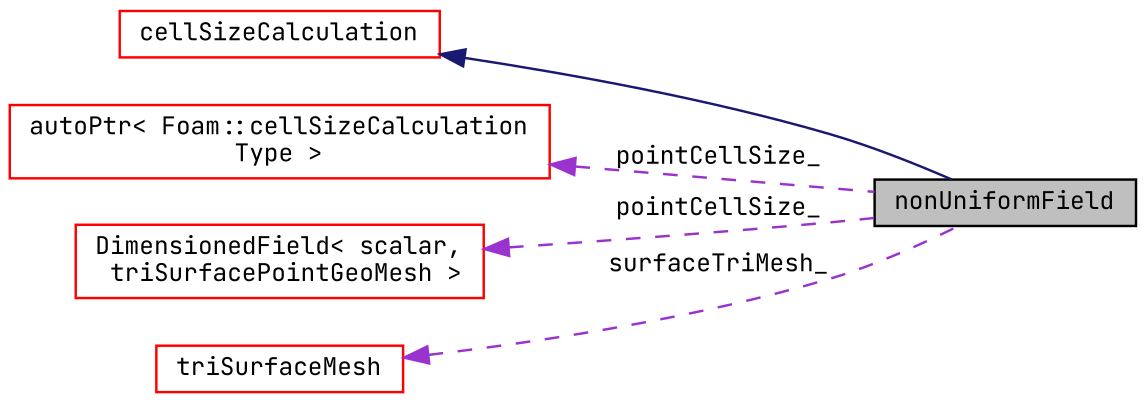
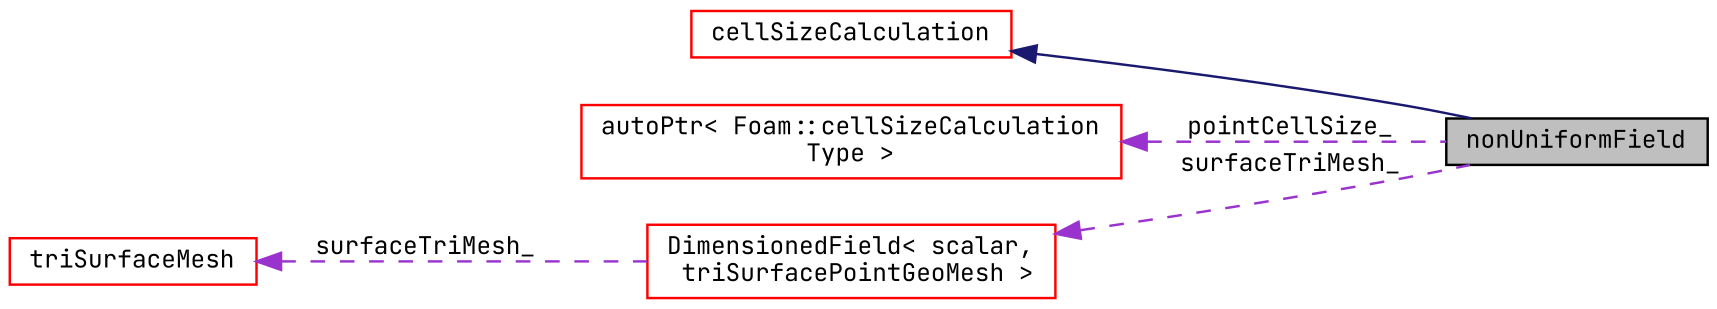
  digraph {
    fontname="JetBrains Mono"
    rankdir=LR
    node [color=red fontname="JetBrains Mono" fontsize=10 shape=record]
    edge [color=darkorchid3 dir=back fontname="JetBrains Mono" fontsize=10 labelfontname=Helvetica labelfontsize=10 style=dashed]
    n1 [color=black fillcolor=grey75 fontcolor=black height=0.2 label=nonUniformField style=filled width=0.4]
    n2 [height=0.2 label=cellSizeCalculation width=0.4]
    n3 [height=0.2 label="autoPtr\< Foam::cellSizeCalculation\lType \>" width=0.4]
    n4 [height=0.2 label="DimensionedField\< scalar,\l triSurfacePointGeoMesh \>" width=0.4]
    n5 [height=0.2 label=triSurfaceMesh width=0.4]
    n2 -> n1 [color=midnightblue style=solid]
    n3 -> n1 [label=" pointCellSize_"]
-   n4 -> n1 [label=" pointCellSize_"]
-   n5 -> n1 [label=" surfaceTriMesh_"]
+   n4 -> n1 [label=" surfaceTriMesh_"]
+   n5 -> n4 [label=" surfaceTriMesh_"]
  }
